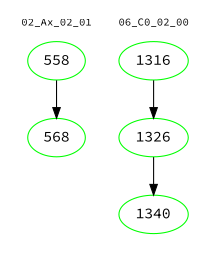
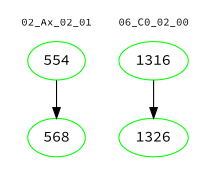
  digraph {
    fontname="Source Code Pro"
    node [color=green fontname="Source Code Pro"]
    edge [color=black fontname="Source Code Pro"]
-   n1 [label=558]
+   n1 [label=554]
    n2 [label=568]
    n3 [label=1326]
    n4 [label=1316]
-   n5 [label=1340]
    subgraph cluster_1 {
      color=white
      fontsize=10
      label="02_Ax_02_01"
      n1
      n2
    }
    subgraph cluster_2 {
      color=white
      fontsize=10
      label="06_C0_02_00"
      n3
      n4
-     n5
    }
    n1 -> n2
-   n3 -> n5
    n4 -> n3
  }
